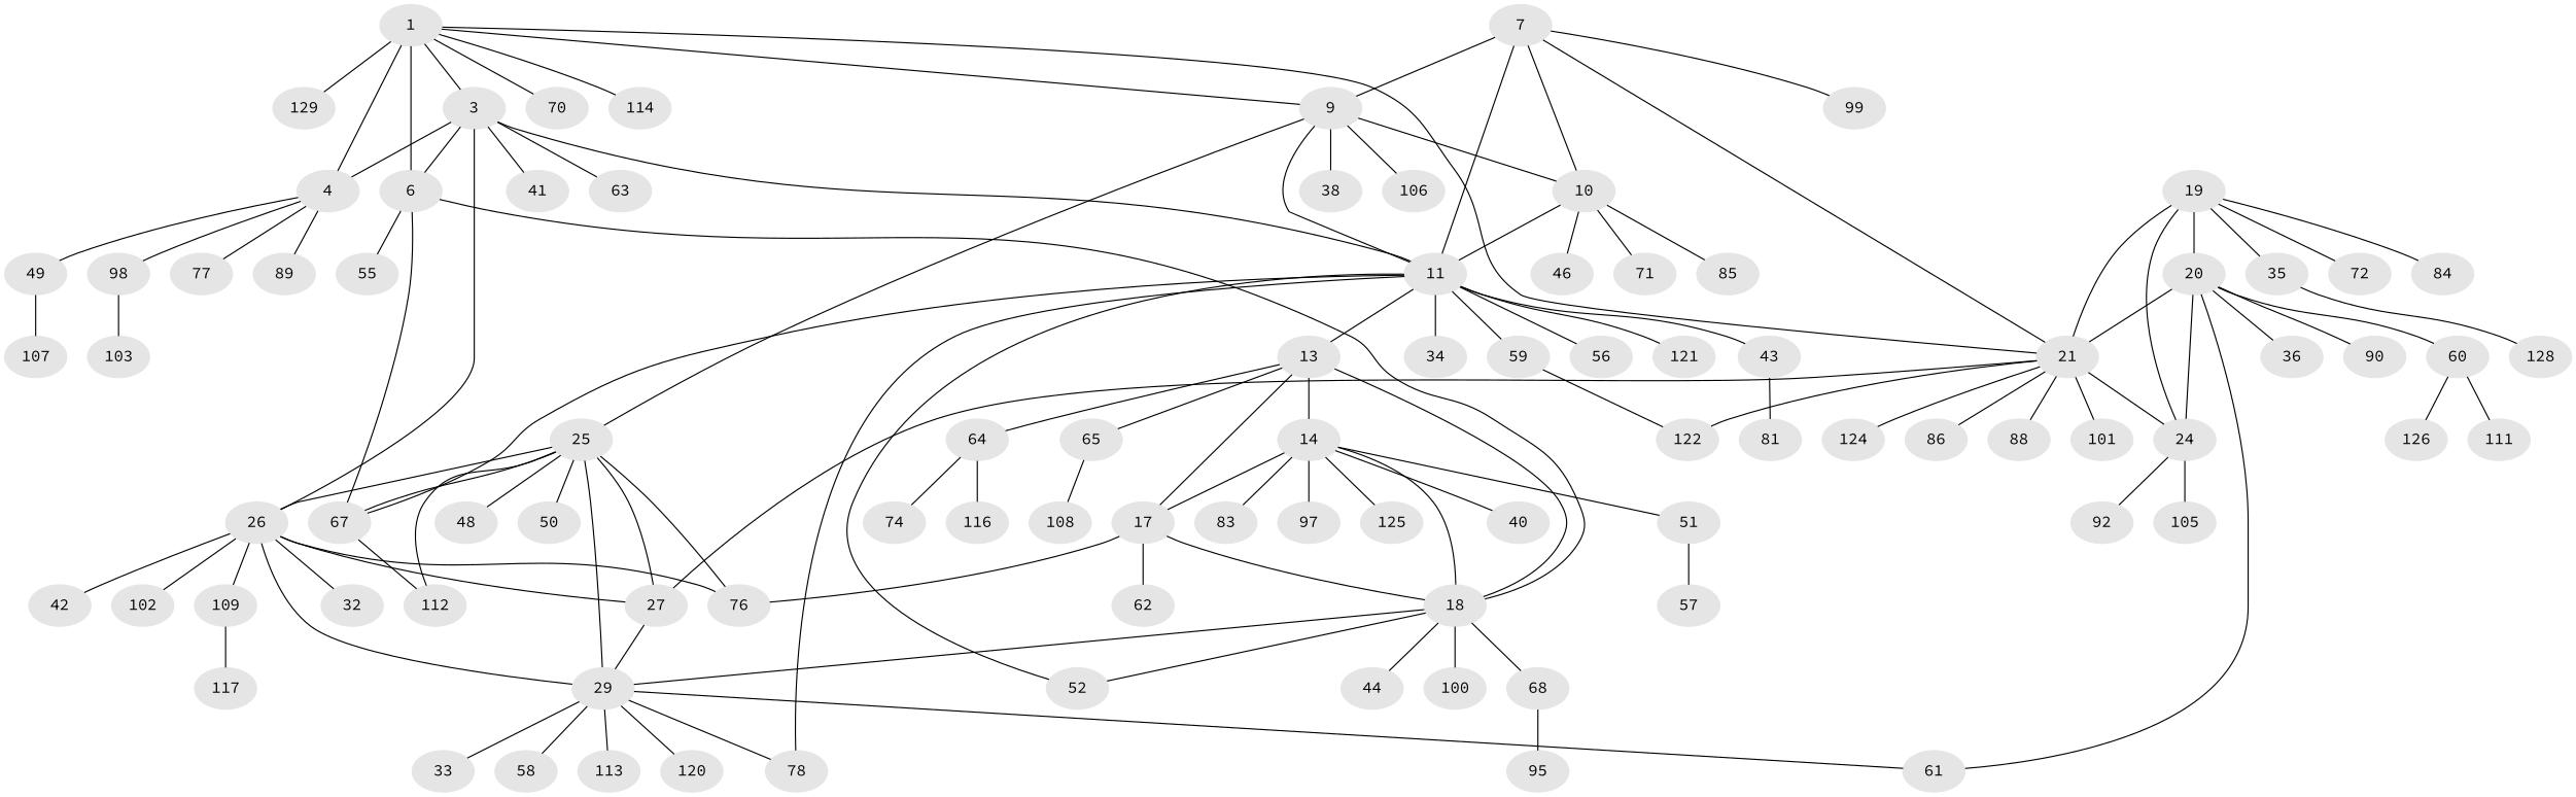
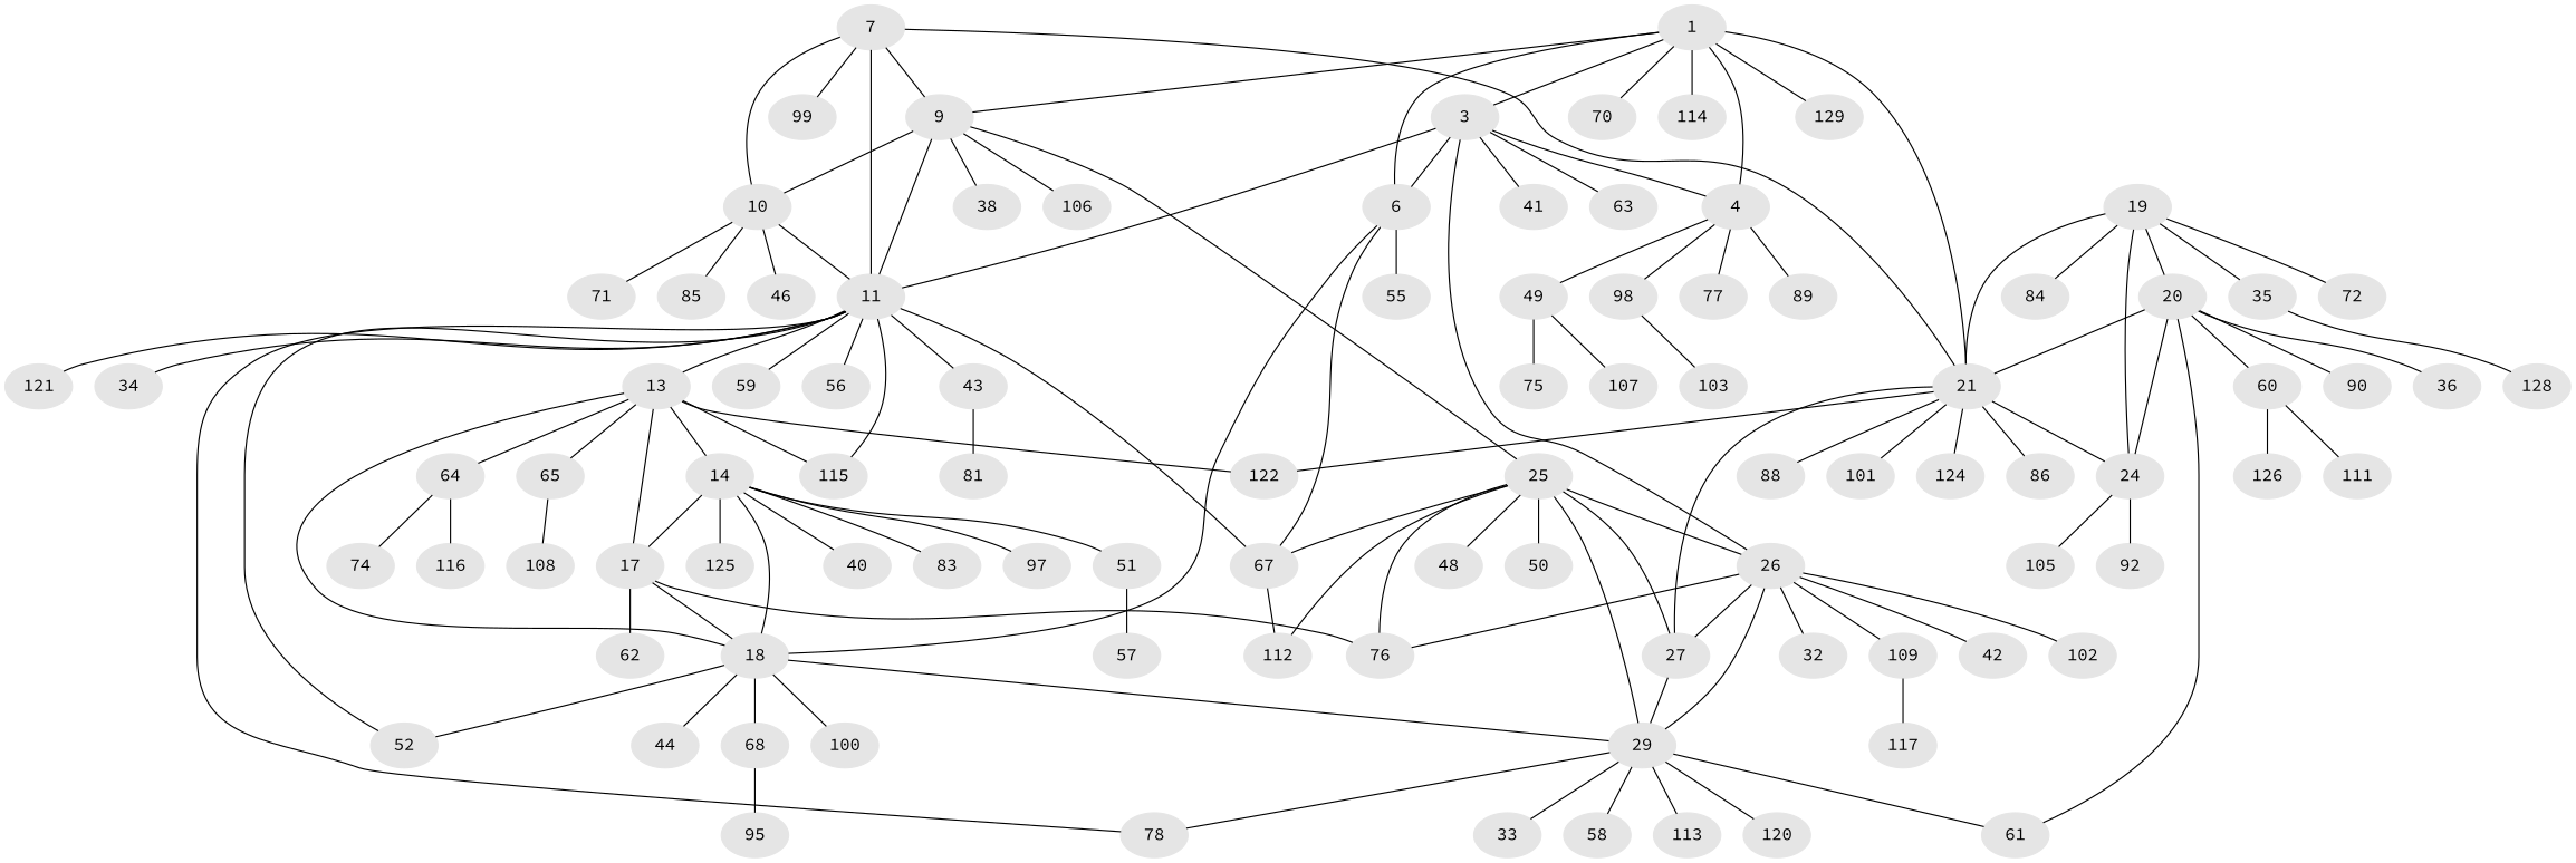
  graph {
    fontname="Source Code Pro"
    node [color=gray90 fontname="Source Code Pro" style=filled]
    edge [fontname="Source Code Pro"]
    1 [super="+2"]
    3 [super="+45"]
    4 [super="+5"]
    6 [super="+47"]
    9 [super="+104"]
    21 [super="+22"]
    70
    114
    129 [super="+130"]
    11 [super="+12"]
    26 [super="+30"]
    41
    63
    49 [super="+73"]
    77
    89
    98
    18 [super="+39"]
    55
    67 [super="+80"]
    10 [super="+53"]
    25 [super="+28"]
    38
    106
    122
    24 [super="+31"]
    27
    86
    88
    101
    124
    13 [super="+15"]
    34
    43
    52
    56
    59
    78 [super="+127"]
+   115
    121
    76 [super="+82"]
    29 [super="+37"]
    32
    42
    102
    109
+   75
    107
    103
    44
    68
    100
    112
    7 [super="+8"]
    99
    46 [super="+94"]
    71
    85
    48
    50
    14 [super="+16"]
    17
    64
    65
    81 [super="+87"]
    40 [super="+93"]
    51
    83 [super="+110"]
    97
    125
    62 [super="+66"]
    74
    116
    108
    57
    61 [super="+69"]
    33 [super="+123"]
    58 [super="+91"]
    113
    120
    95
    19 [super="+54"]
    20 [super="+23"]
    35 [super="+119"]
    72 [super="+96"]
    84
    36
    60
    90
    92
    105
    128
    111
    126
    117
    1 -- 3 [weight=2]
    1 -- 4 [weight=4]
    1 -- 6 [weight=2]
    1 -- 9
    1 -- 21
    1 -- 70
    1 -- 114
    1 -- 129
    3 -- 4 [weight=2]
    3 -- 6
    3 -- 11
    3 -- 26
    3 -- 41
    3 -- 63
    4 -- 49
    4 -- 77
    4 -- 89
    4 -- 98
    6 -- 18
    6 -- 55
    6 -- 67
    9 -- 11 [weight=2]
    9 -- 10
    9 -- 25
    9 -- 38
    9 -- 106
    21 -- 122
    21 -- 24 [weight=2]
    21 -- 27
    21 -- 86
    21 -- 88
    21 -- 101
    21 -- 124
    11 -- 67
    11 -- 13
    11 -- 34
    11 -- 43
    11 -- 52
    11 -- 56
    11 -- 59
    11 -- 78
+   11 -- 115
    11 -- 121
    26 -- 27 [weight=2]
    26 -- 76
    26 -- 29 [weight=2]
    26 -- 32
    26 -- 42
    26 -- 102
    26 -- 109
+   49 -- 75
    49 -- 107
    98 -- 103
    18 -- 52
    18 -- 29
    18 -- 44
    18 -- 68
    18 -- 100
    67 -- 112
    10 -- 11 [weight=2]
    10 -- 46
    10 -- 71
    10 -- 85
    25 -- 26 [weight=4]
    25 -- 67
    25 -- 27 [weight=2]
    25 -- 76
    25 -- 29 [weight=2]
    25 -- 112
    25 -- 48
    25 -- 50
    24 -- 92
    24 -- 105
    27 -- 29
    13 -- 18 [weight=2]
-   59 -- 122
+   13 -- 122
+   13 -- 115
    13 -- 14 [weight=4]
    13 -- 17 [weight=2]
    13 -- 64
    13 -- 65
    43 -- 81
    29 -- 78
    29 -- 61
    29 -- 33
    29 -- 58
    29 -- 113
    29 -- 120
    109 -- 117
    68 -- 95
    7 -- 9 [weight=2]
    7 -- 21
    7 -- 11 [weight=4]
    7 -- 10 [weight=2]
    7 -- 99
    14 -- 18 [weight=2]
    14 -- 17 [weight=2]
    14 -- 40
    14 -- 51
    14 -- 83
    14 -- 97
    14 -- 125
    17 -- 18
    17 -- 76
    17 -- 62
    64 -- 74
    64 -- 116
    65 -- 108
    51 -- 57
    19 -- 21 [weight=2]
    19 -- 24
    19 -- 20 [weight=2]
    19 -- 35
    19 -- 72
    19 -- 84
    20 -- 21 [weight=4]
    20 -- 24 [weight=2]
    20 -- 61
    20 -- 36
    20 -- 60
    20 -- 90
    35 -- 128
    60 -- 111
    60 -- 126
  }
